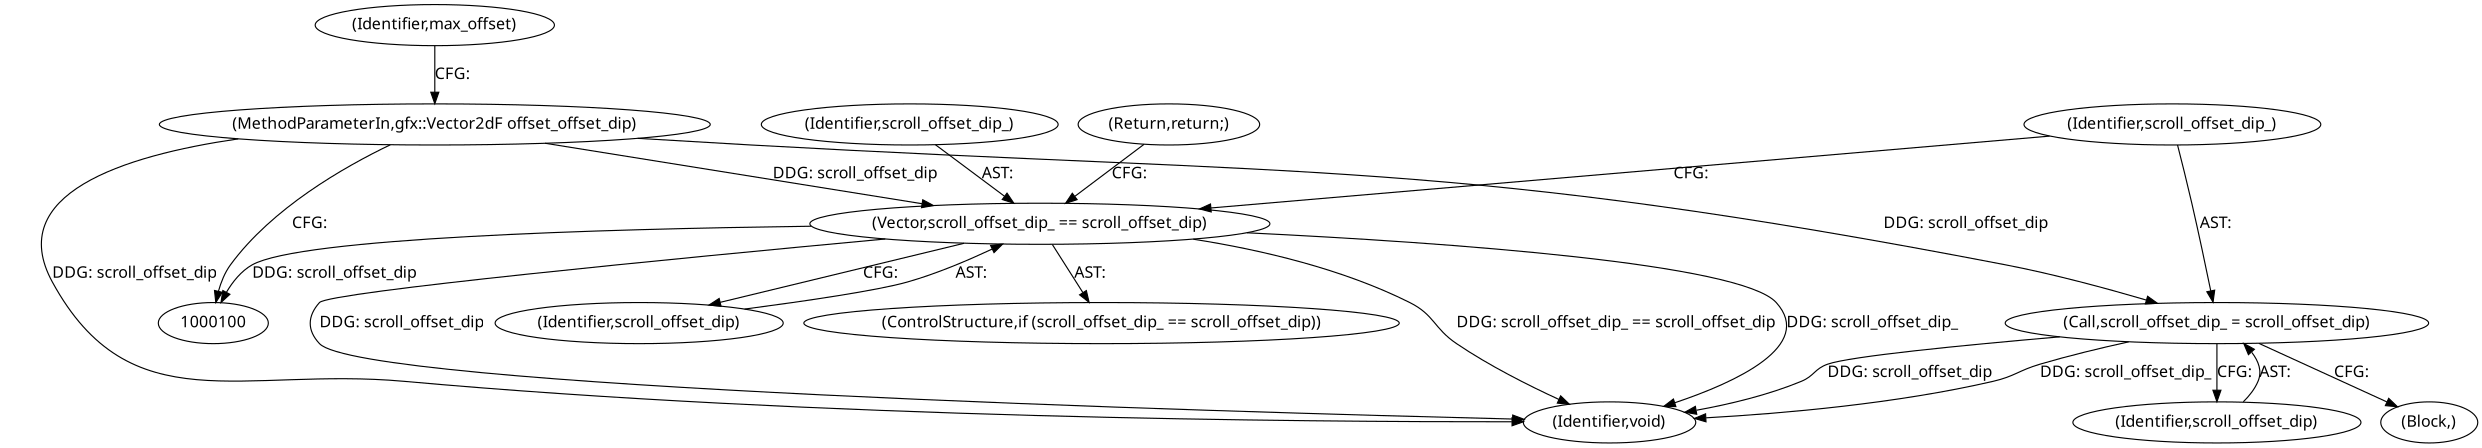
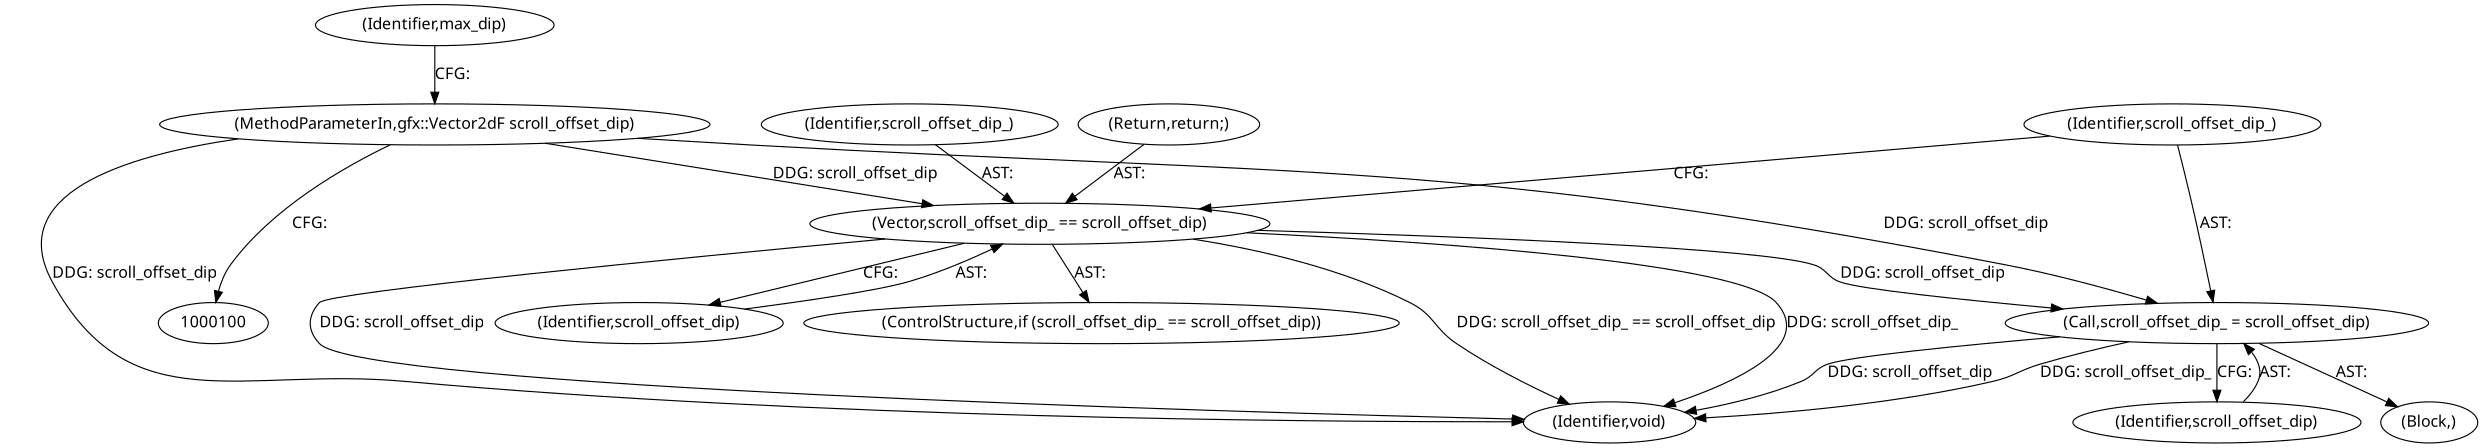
  digraph {
    fontname="Noto Sans"
    node [fontname="Noto Sans"]
    edge [fontname="Noto Sans"]
-   n1 [label="(MethodParameterIn,gfx::Vector2dF offset_offset_dip)"]
+   n1 [label="(MethodParameterIn,gfx::Vector2dF scroll_offset_dip)"]
    n2 [label="(Vector,scroll_offset_dip_ == scroll_offset_dip)"]
    n3 [label="(Call,scroll_offset_dip_ = scroll_offset_dip)"]
    n4 [label="(Identifier,void)"]
    1000100
    n6 [label="(Identifier,scroll_offset_dip)"]
    n7 [label="(ControlStructure,if (scroll_offset_dip_ == scroll_offset_dip))"]
    n8 [label="(Block,)"]
    n9 [label="(Identifier,scroll_offset_dip)"]
    n10 [label="(Identifier,scroll_offset_dip_)"]
    n11 [label="(Return,return;)"]
-   n12 [label="(Identifier,max_offset)"]
+   n12 [label="(Identifier,max_dip)"]
    n13 [label="(Identifier,scroll_offset_dip_)"]
    n1 -> n2 [label="DDG: scroll_offset_dip"]
    n1 -> n3 [label="DDG: scroll_offset_dip"]
    n1 -> n4 [label="DDG: scroll_offset_dip"]
    n1 -> 1000100 [label="CFG: "]
-   n2 -> 1000100 [label="DDG: scroll_offset_dip"]
+   n2 -> n3 [label="DDG: scroll_offset_dip"]
    n2 -> n4 [label="DDG: scroll_offset_dip_ == scroll_offset_dip"]
    n2 -> n4 [label="DDG: scroll_offset_dip_"]
    n2 -> n4 [label="DDG: scroll_offset_dip"]
    n2 -> n6 [label="CFG: "]
    n2 -> n7 [label="AST: "]
    n3 -> n4 [label="DDG: scroll_offset_dip"]
    n3 -> n4 [label="DDG: scroll_offset_dip_"]
-   n3 -> n8 [label="CFG: "]
+   n3 -> n8 [label="AST: "]
    n3 -> n9 [label="CFG: "]
    n6 -> n2 [label="AST: "]
    n9 -> n3 [label="AST: "]
    n10 -> n2 [label="AST: "]
-   n11 -> n2 [label="CFG: "]
+   n11 -> n2 [label="AST: "]
    n12 -> n1 [label="CFG: "]
    n13 -> n2 [label="CFG: "]
    n13 -> n3 [label="AST: "]
  }
